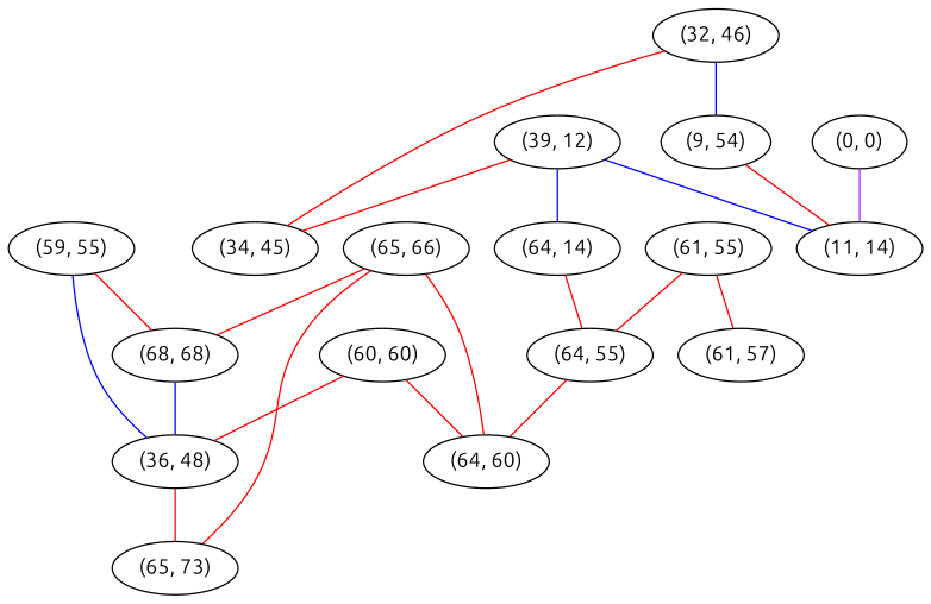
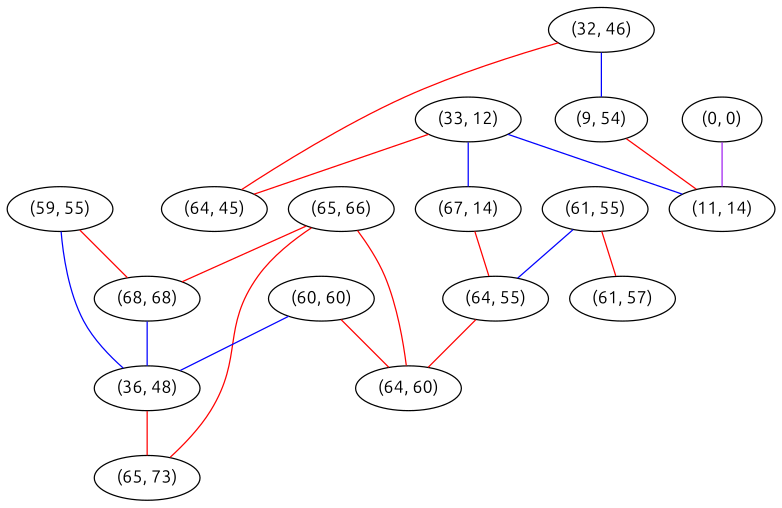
  graph {
    fontname=Ubuntu
    node [fontname=Ubuntu]
    edge [color=red fontname=Ubuntu weight=1]
    "(65, 66)"
    "(68, 68)"
    "(65, 73)"
    "(64, 60)"
    "(36, 48)"
    "(59, 55)"
    "(61, 55)"
    "(61, 57)"
    "(64, 55)"
-   "(39, 12)"
-   "(34, 45)"
+   "(39, 12)" [label="(33, 12)"]
+   "(34, 45)" [label="(64, 45)"]
    "(11, 14)"
-   "(64, 14)"
+   "(64, 14)" [label="(67, 14)"]
    "(32, 46)"
    "(9, 54)"
    "(60, 60)"
    "(0, 0)"
    "(65, 66)" -- "(68, 68)"
    "(65, 66)" -- "(65, 73)"
    "(65, 66)" -- "(64, 60)"
    "(68, 68)" -- "(36, 48)" [color=blue weight=3]
    "(36, 48)" -- "(65, 73)" [weight=3]
    "(59, 55)" -- "(68, 68)"
    "(59, 55)" -- "(36, 48)" [color=blue weight=3]
    "(61, 55)" -- "(61, 57)"
-   "(61, 55)" -- "(64, 55)"
+   "(61, 55)" -- "(64, 55)" [color=blue]
    "(64, 55)" -- "(64, 60)"
    "(39, 12)" -- "(34, 45)"
    "(39, 12)" -- "(11, 14)" [color=blue weight=3]
    "(39, 12)" -- "(64, 14)" [color=blue weight=3]
    "(64, 14)" -- "(64, 55)"
    "(32, 46)" -- "(34, 45)"
    "(32, 46)" -- "(9, 54)" [color=blue weight=3]
    "(9, 54)" -- "(11, 14)"
    "(60, 60)" -- "(64, 60)"
-   "(60, 60)" -- "(36, 48)" [weight=3]
+   "(60, 60)" -- "(36, 48)" [color=blue weight=3]
    "(0, 0)" -- "(11, 14)" [color=purple weight=4]
  }
